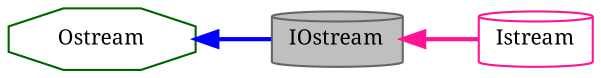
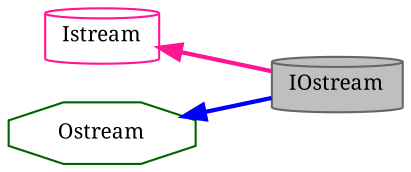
  digraph {
    fontname="Noto Serif"
    rankdir=LR
    node [fontname="Noto Serif" fontsize=10 shape=cylinder]
    edge [dir=back fontname="Noto Serif" fontsize=10 labelfontname=Helvetica labelfontsize=10 style=bold]
    n1 [color=gray40 fillcolor=grey75 fontcolor=black height=0.2 label=IOstream style=filled width=0.4]
    n2 [color=deeppink height=0.2 label=Istream width=0.4]
    n3 [color=darkgreen height=0.2 label=Ostream shape=octagon width=0.4]
-   n1 -> n2 [color=deeppink]
+   n2 -> n1 [color=deeppink]
    n3 -> n1 [color=blue]
  }
